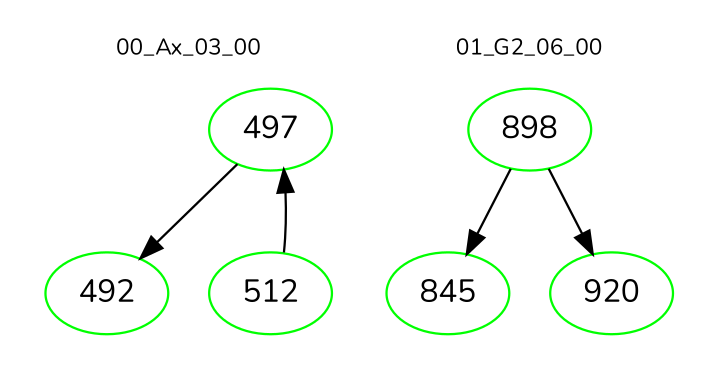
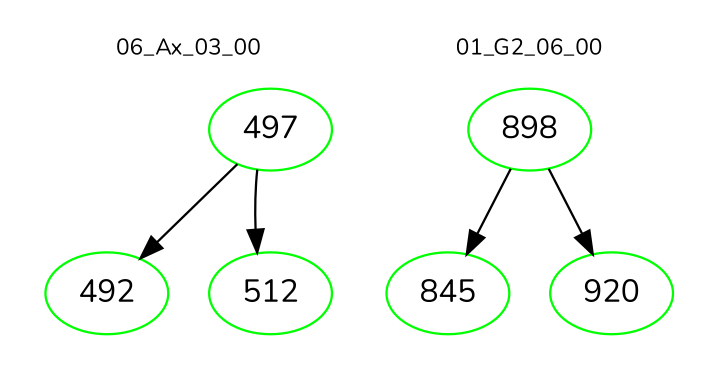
  digraph {
    fontname=Nunito
    node [color=green fontname=Nunito]
    edge [color=black fontname=Nunito]
    n1 [label=497]
    n2 [label=492]
    n3 [label=512]
    n4 [label=898]
    n5 [label=845]
    n6 [label=920]
    subgraph cluster_1 {
      color=white
      fontsize=10
-     label="00_Ax_03_00"
+     label="06_Ax_03_00"
      n1
      n2
      n3
    }
    subgraph cluster_2 {
      color=white
      fontsize=10
      label="01_G2_06_00"
      n4
      n5
      n6
    }
    n1 -> n2
-   n3 -> n1
+   n1 -> n3
    n4 -> n5
    n4 -> n6
  }
